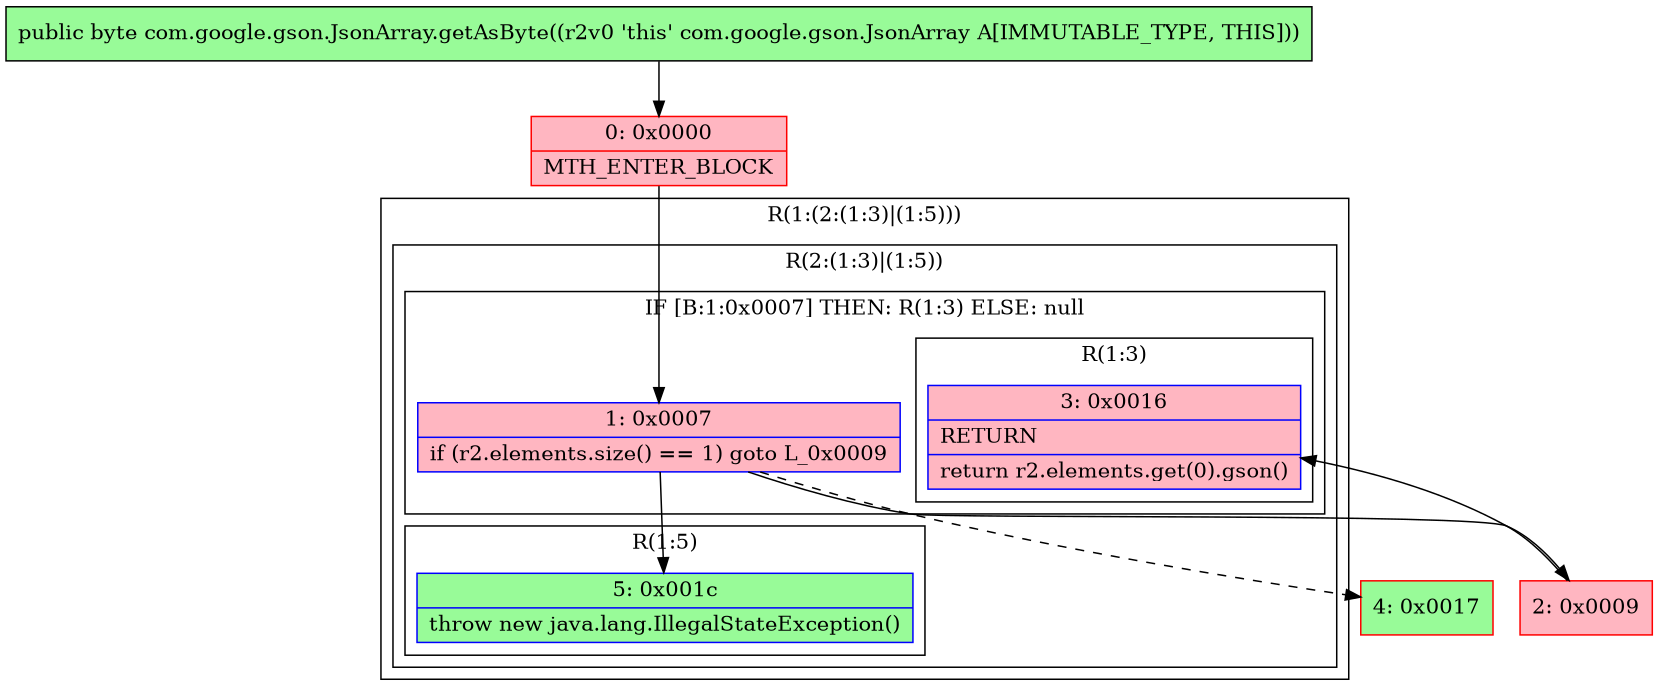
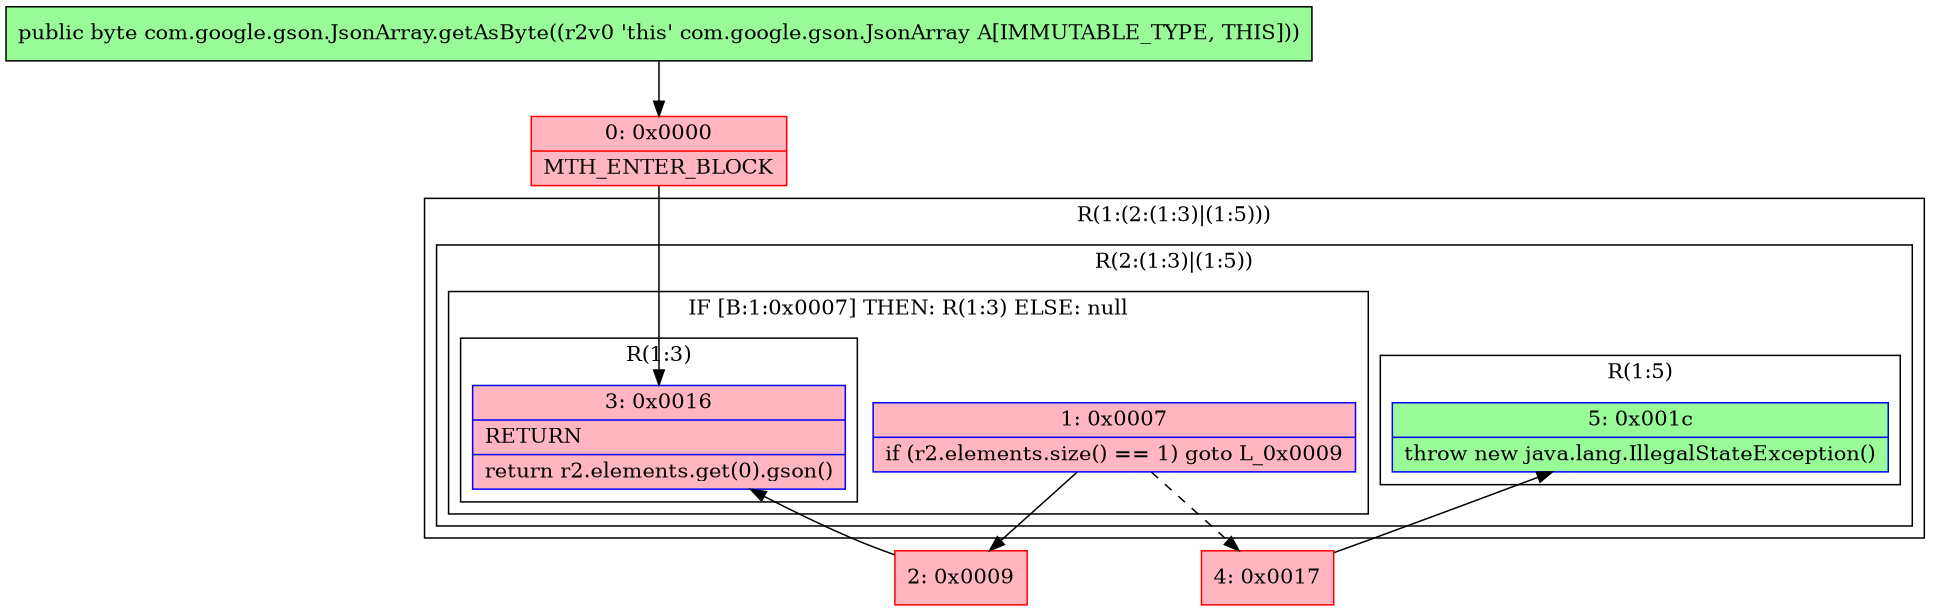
  digraph {
    node [color=blue fillcolor=lightpink shape=record style=filled]
    n1 [label="{3\:\ 0x0016|RETURN\l|return r2.elements.get(0).gson()\l}"]
    n2 [label="{1\:\ 0x0007|if (r2.elements.size() == 1) goto L_0x0009\l}"]
    n3 [fillcolor=palegreen label="{5\:\ 0x001c|throw new java.lang.IllegalStateException()\l}"]
    n4 [color=red label="{2\:\ 0x0009}"]
-   n5 [color=red fillcolor=palegreen label="{4\:\ 0x0017}"]
+   n5 [color=red label="{4\:\ 0x0017}"]
    n6 [color=red label="{0\:\ 0x0000|MTH_ENTER_BLOCK\l}"]
    n7 [fillcolor=palegreen label="{public byte com.google.gson.JsonArray.getAsByte((r2v0 'this' com.google.gson.JsonArray A[IMMUTABLE_TYPE, THIS])) }" color=""]
    subgraph cluster_1 {
      label="R(1:(2:(1:3)|(1:5)))"
      subgraph cluster_2 {
        label="R(2:(1:3)|(1:5))"
        subgraph cluster_3 {
          label="IF [B:1:0x0007] THEN: R(1:3) ELSE: null"
          n2
          subgraph cluster_4 {
            label="R(1:3)"
            n1
          }
        }
        subgraph cluster_5 {
          label="R(1:5)"
          n3
        }
      }
    }
    n2 -> n4
    n2 -> n5 [style=dashed]
    n4 -> n1
-   n2 -> n3
-   n6 -> n2
+   n5 -> n3
+   n6 -> n1
    n7 -> n6
  }
